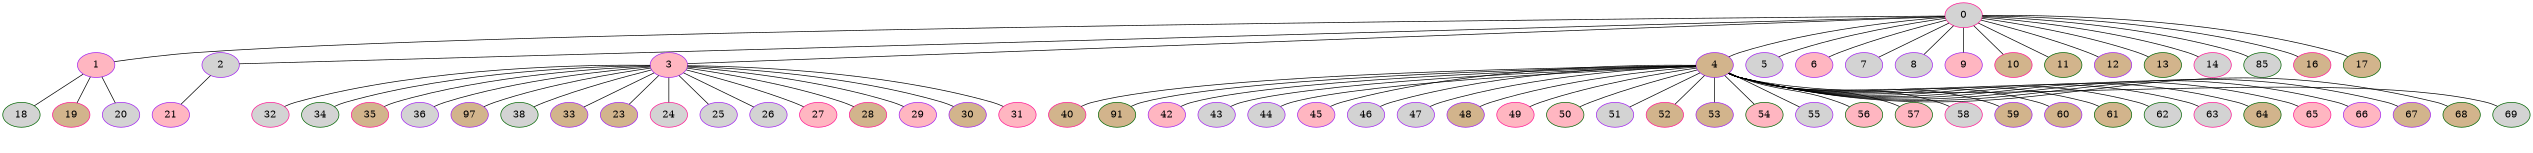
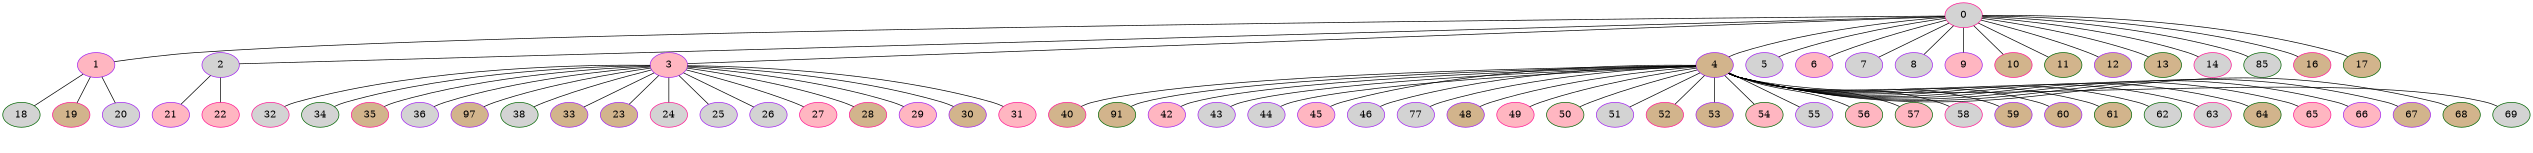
  graph {
    node [color=purple fillcolor=lightgrey style=filled]
    0 [color=deeppink]
    1 [fillcolor=lightpink]
    2
    3 [fillcolor=lightpink]
    4 [fillcolor=tan]
    5
    6 [fillcolor=lightpink]
    7
    8
    9 [fillcolor=lightpink]
    10 [color=deeppink fillcolor=tan]
    11 [color=darkgreen fillcolor=tan]
    12 [fillcolor=tan]
    13 [color=darkgreen fillcolor=tan]
    14 [color=deeppink]
    n16 [color=darkgreen label=85]
    16 [color=deeppink fillcolor=tan]
    17 [color=darkgreen fillcolor=tan]
    18 [color=darkgreen]
    19 [color=deeppink fillcolor=tan]
    20
    21 [fillcolor=lightpink]
+   22 [color=deeppink fillcolor=lightpink]
    32 [color=deeppink]
    34 [color=darkgreen]
    35 [color=deeppink fillcolor=tan]
    36
    n28 [fillcolor=tan label=97]
    38 [color=darkgreen]
    33 [fillcolor=tan]
    23 [fillcolor=tan]
    24 [color=deeppink]
    25
    26
    27 [color=deeppink fillcolor=lightpink]
    28 [color=deeppink fillcolor=tan]
    29 [fillcolor=lightpink]
    30 [fillcolor=tan]
    31 [color=deeppink fillcolor=lightpink]
    40 [color=deeppink fillcolor=tan]
    n41 [color=darkgreen fillcolor=tan label=91]
    42 [fillcolor=lightpink]
    43
    44
    45 [fillcolor=lightpink]
    46
-   47
+   47 [label=77]
    48 [fillcolor=tan]
    49 [color=deeppink fillcolor=lightpink]
    50 [color=darkgreen fillcolor=lightpink]
    51
    52 [color=deeppink fillcolor=tan]
    53 [fillcolor=tan]
    54 [color=darkgreen fillcolor=lightpink]
    55
    56 [color=darkgreen fillcolor=lightpink]
    57 [color=darkgreen fillcolor=lightpink]
    58 [color=deeppink]
    59 [fillcolor=tan]
    60 [fillcolor=tan]
    61 [color=darkgreen fillcolor=tan]
    62 [color=darkgreen]
    63 [color=deeppink]
    64 [color=darkgreen fillcolor=tan]
    65 [color=deeppink fillcolor=lightpink]
    66 [fillcolor=lightpink]
    67 [fillcolor=tan]
    68 [color=darkgreen fillcolor=tan]
    69 [color=darkgreen]
    0 -- 1
    0 -- 2
    0 -- 3
    0 -- 4
    0 -- 5
    0 -- 6
    0 -- 7
    0 -- 8
    0 -- 9
    0 -- 10
    0 -- 11
    0 -- 12
    0 -- 13
    0 -- 14
    0 -- n16
    0 -- 16
    0 -- 17
    1 -- 18
    1 -- 19
    1 -- 20
    2 -- 21
+   2 -- 22
    3 -- 32
    3 -- 34
    3 -- 35
    3 -- 36
    3 -- n28
    3 -- 38
    3 -- 33
    3 -- 23
    3 -- 24
    3 -- 25
    3 -- 26
    3 -- 27
    3 -- 28
    3 -- 29
    3 -- 30
    3 -- 31
    4 -- 40
    4 -- n41
    4 -- 42
    4 -- 43
    4 -- 44
    4 -- 45
    4 -- 46
    4 -- 47
    4 -- 48
    4 -- 49
    4 -- 50
    4 -- 51
    4 -- 52
    4 -- 53
    4 -- 54
    4 -- 55
    4 -- 56
    4 -- 57
    4 -- 58
    4 -- 59
    4 -- 60
    4 -- 61
    4 -- 62
    4 -- 63
    4 -- 64
    4 -- 65
    4 -- 66
    4 -- 67
    4 -- 68
    4 -- 69
  }
